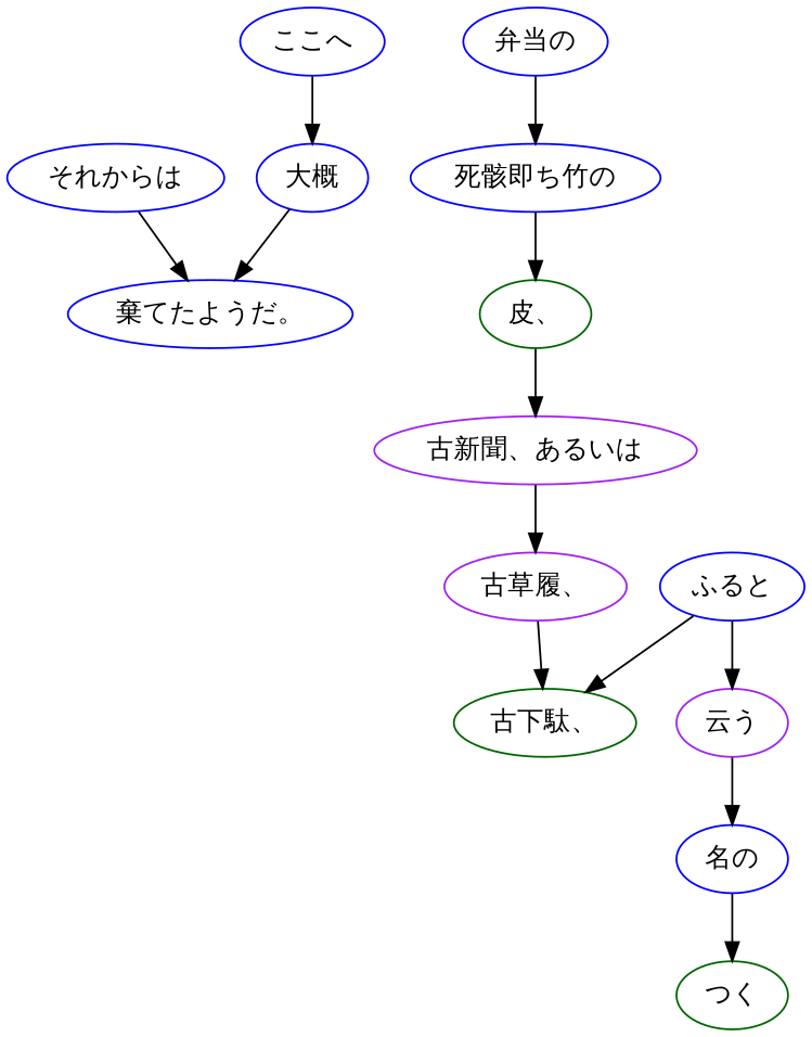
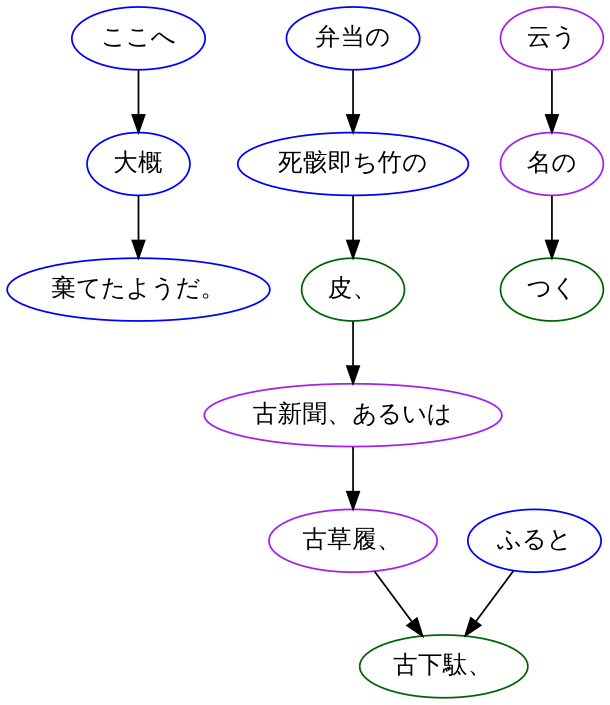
  digraph {
    fontname="DejaVu Sans"
    node [color=blue fontname="DejaVu Sans"]
    edge [fontname="DejaVu Sans"]
-   n1 [label="それからは"]
    n2 [label="棄てたようだ。"]
    n3 [label="弁当の"]
    n4 [label="死骸即ち竹の"]
    n5 [color=darkgreen label="皮、"]
    n6 [color=purple label="古新聞、あるいは"]
    n7 [color=purple label="古草履、"]
    n8 [color=darkgreen label="古下駄、"]
    n9 [label="ふると"]
    n10 [color=purple label="云う"]
-   n11 [label="名の"]
+   n11 [color=purple label="名の"]
    n12 [color=darkgreen label="つく"]
    n13 [label="大概"]
    n14 [label="ここへ"]
-   n1 -> n2
    n3 -> n4
    n4 -> n5
    n5 -> n6
    n6 -> n7
    n7 -> n8
    n9 -> n8
-   n9 -> n10
    n10 -> n11
    n11 -> n12
    n13 -> n2
    n14 -> n13
  }
